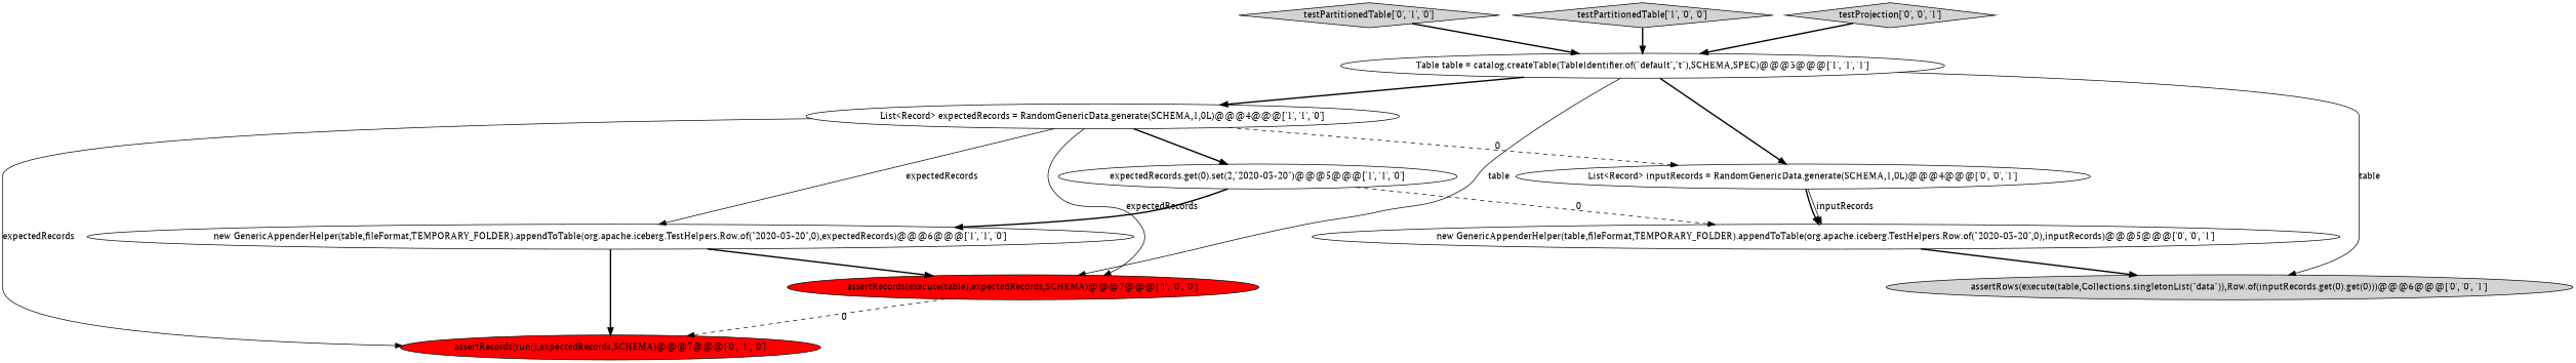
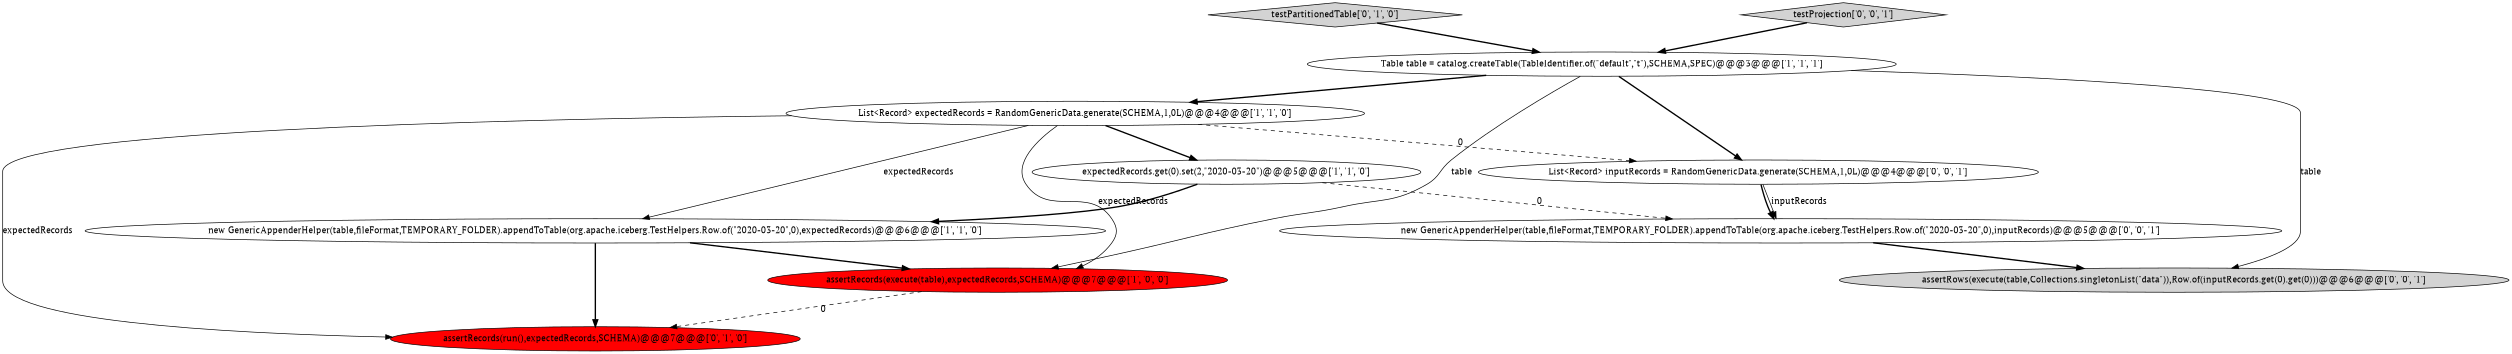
  digraph {
    fontname="PT Serif"
    node [fillcolor=white shape=ellipse style=filled fontname="PT Serif"]
    edge [style=bold fontname="PT Serif"]
    n1 [fillcolor=red label="assertRecords(run(),expectedRecords,SCHEMA)@@@7@@@['0', '1', '0']"]
    n2 [fillcolor=lightgray label="testPartitionedTable['0', '1', '0']" shape=diamond]
    n3 [label="Table table = catalog.createTable(TableIdentifier.of(\"default\",\"t\"),SCHEMA,SPEC)@@@3@@@['1', '1', '1']"]
    n4 [label="new GenericAppenderHelper(table,fileFormat,TEMPORARY_FOLDER).appendToTable(org.apache.iceberg.TestHelpers.Row.of(\"2020-03-20\",0),inputRecords)@@@5@@@['0', '0', '1']"]
    n5 [fillcolor=lightgray label="assertRows(execute(table,Collections.singletonList(\"data\")),Row.of(inputRecords.get(0).get(0)))@@@6@@@['0', '0', '1']"]
    n6 [label="new GenericAppenderHelper(table,fileFormat,TEMPORARY_FOLDER).appendToTable(org.apache.iceberg.TestHelpers.Row.of(\"2020-03-20\",0),expectedRecords)@@@6@@@['1', '1', '0']"]
    n7 [fillcolor=red label="assertRecords(execute(table),expectedRecords,SCHEMA)@@@7@@@['1', '0', '0']"]
-   n8 [fillcolor=lightgray label="testPartitionedTable['1', '0', '0']" shape=diamond]
    n9 [fillcolor=lightgray label="testProjection['0', '0', '1']" shape=diamond]
    n10 [label="expectedRecords.get(0).set(2,\"2020-03-20\")@@@5@@@['1', '1', '0']"]
    n11 [label="List<Record> inputRecords = RandomGenericData.generate(SCHEMA,1,0L)@@@4@@@['0', '0', '1']"]
    n12 [label="List<Record> expectedRecords = RandomGenericData.generate(SCHEMA,1,0L)@@@4@@@['1', '1', '0']"]
    n2 -> n3
    n3 -> n5 [label=table style=solid]
    n3 -> n7 [label=table style=solid]
    n3 -> n11
    n3 -> n12
    n4 -> n5
    n6 -> n1
    n6 -> n7
    n7 -> n1 [label=0 style=dashed]
-   n8 -> n3
    n9 -> n3
    n10 -> n4 [label=0 style=dashed]
    n10 -> n6
    n11 -> n4
    n11 -> n4 [label=inputRecords style=solid]
    n12 -> n1 [label=expectedRecords style=solid]
    n12 -> n6 [label=expectedRecords style=solid]
    n12 -> n7 [label=expectedRecords style=solid]
    n12 -> n10
    n12 -> n11 [label=0 style=dashed]
  }
